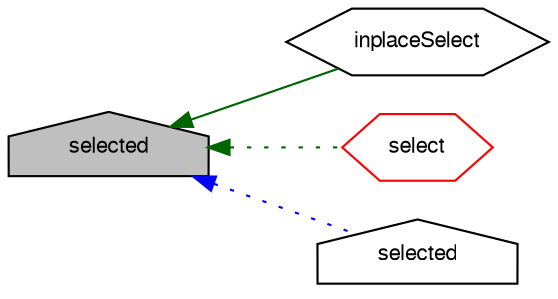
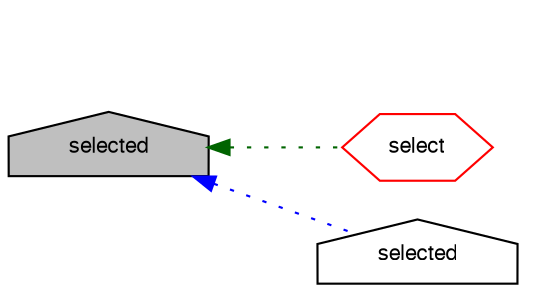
  digraph {
    rankdir=LR
    node [color=black fontname=FreeSans fontsize=10 shape=house]
    edge [color=darkgreen dir=back fontname=FreeSans fontsize=10 labelfontname=FreeSans labelfontsize=10 style=dotted]
    n1 [fillcolor=grey75 fontcolor=black height=0.2 label=selected style=filled width=0.4]
-   n2 [height=0.2 label=inplaceSelect shape=hexagon width=0.4]
    n3 [color=red height=0.2 label=select shape=hexagon width=0.4]
    n4 [height=0.2 label=selected width=0.4]
-   n1 -> n2 [style=solid]
    n1 -> n3
    n1 -> n4 [color=blue]
  }
